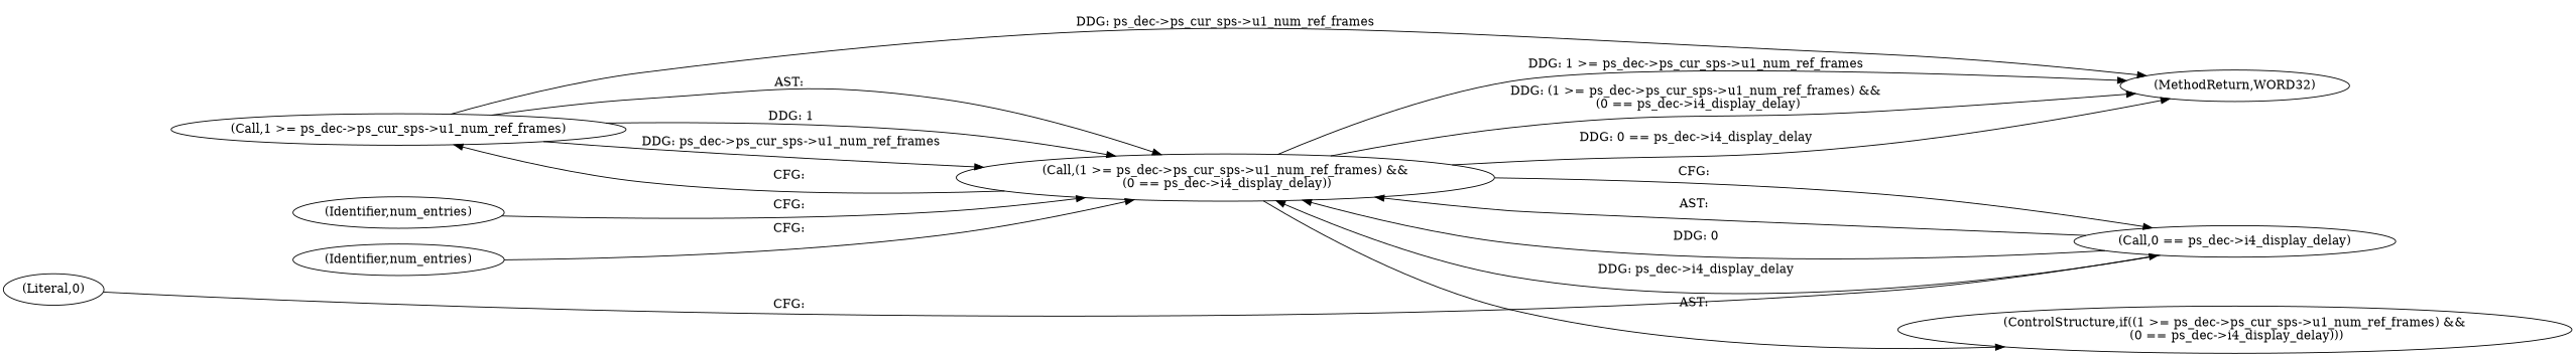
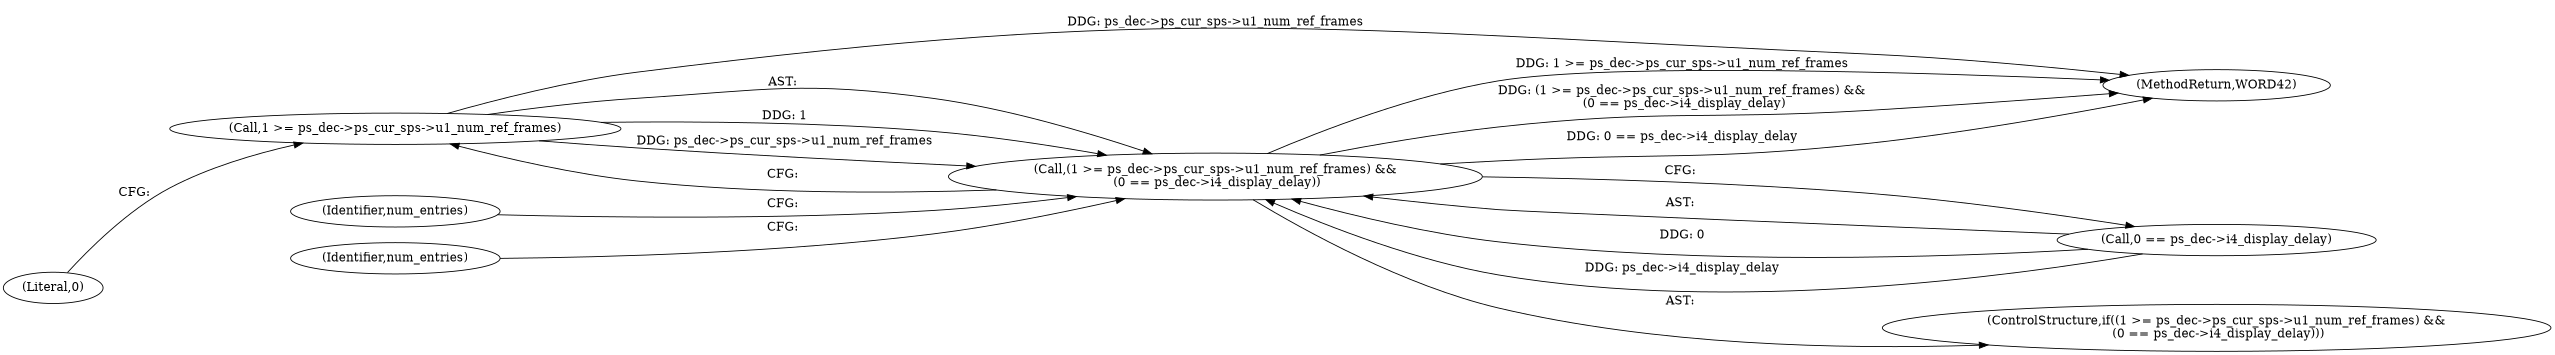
  digraph {
    rankdir=LR
    n1 [label="(Call,1 >= ps_dec->ps_cur_sps->u1_num_ref_frames)"]
    n2 [label="(Call,(1 >= ps_dec->ps_cur_sps->u1_num_ref_frames) &&\n (0 == ps_dec->i4_display_delay))"]
-   n3 [label="(MethodReturn,WORD32)"]
+   n3 [label="(MethodReturn,WORD42)"]
    n4 [label="(Call,0 == ps_dec->i4_display_delay)"]
    n5 [label="(ControlStructure,if((1 >= ps_dec->ps_cur_sps->u1_num_ref_frames) &&\n (0 == ps_dec->i4_display_delay)))"]
    n6 [label="(Literal,0)"]
    n7 [label="(Identifier,num_entries)"]
    n8 [label="(Identifier,num_entries)"]
    n1 -> n2 [label="AST: "]
    n1 -> n2 [label="DDG: 1"]
    n1 -> n2 [label="DDG: ps_dec->ps_cur_sps->u1_num_ref_frames"]
    n1 -> n3 [label="DDG: ps_dec->ps_cur_sps->u1_num_ref_frames"]
    n2 -> n1 [label="CFG: "]
    n2 -> n3 [label="DDG: 1 >= ps_dec->ps_cur_sps->u1_num_ref_frames"]
    n2 -> n3 [label="DDG: (1 >= ps_dec->ps_cur_sps->u1_num_ref_frames) &&\n (0 == ps_dec->i4_display_delay)"]
    n2 -> n3 [label="DDG: 0 == ps_dec->i4_display_delay"]
    n2 -> n4 [label="CFG: "]
    n2 -> n5 [label="AST: "]
    n4 -> n2 [label="AST: "]
    n4 -> n2 [label="DDG: 0"]
    n4 -> n2 [label="DDG: ps_dec->i4_display_delay"]
-   n6 -> n4 [label="CFG: "]
+   n6 -> n1 [label="CFG: "]
    n7 -> n2 [label="CFG: "]
    n8 -> n2 [label="CFG: "]
  }
